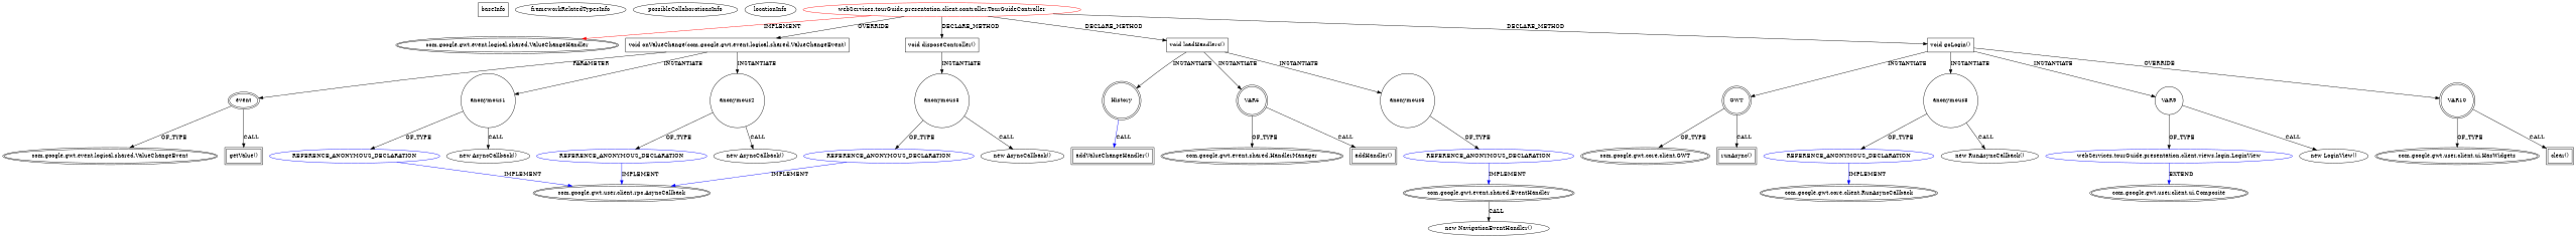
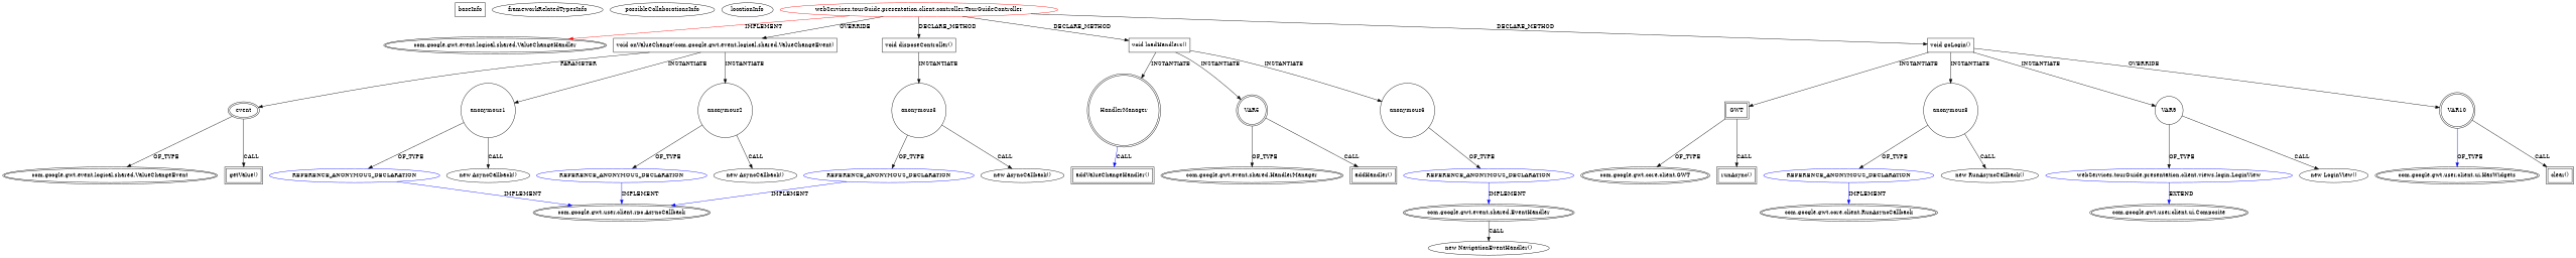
  digraph {
    node [isFrameworkType=false vertexType=VARIABLE_EXPRESION]
    baseInfo [category=extension_graph graphId=4673 isAnonymous=false possibleRelation=true shape=box isFrameworkType="" vertexType=""]
    frameworkRelatedTypesInfo [0="com.google.gwt.event.logical.shared.ValueChangeHandler" isFrameworkType="" vertexType=""]
    possibleCollaborationsInfo [0="4673~CLIENT_METHOD_DECLARATION-INSTANTIATION-~com.google.gwt.event.logical.shared.ValueChangeHandler ~com.google.gwt.core.client.RunAsyncCallback ~false~true" 1="4673~CLIENT_METHOD_DECLARATION-INSTANTIATION-~com.google.gwt.event.logical.shared.ValueChangeHandler ~com.google.gwt.event.shared.EventHandler ~false~true" 2="4673~CLIENT_METHOD_DECLARATION-INSTANTIATION-~com.google.gwt.event.logical.shared.ValueChangeHandler ~com.google.gwt.user.client.rpc.AsyncCallback ~false~true" 3="4673~CLIENT_METHOD_DECLARATION-INSTANTIATION-~com.google.gwt.event.logical.shared.ValueChangeHandler ~com.google.gwt.user.client.ui.Composite ~false~false" 4="4673~OVERRIDING_METHOD_DECLARATION-INSTANTIATION-~com.google.gwt.event.logical.shared.ValueChangeHandler ~com.google.gwt.user.client.rpc.AsyncCallback ~false~true" isFrameworkType="" vertexType=""]
    locationInfo [contextSignature=TourGuideController filePath="/wuiidl-webservice/webservice-master/tourGuide/src/webServices/tourGuide/presentation/client/controller/TourGuideController.java" graphId=4673 projectName="wuiidl-webservice" isFrameworkType="" vertexType=""]
    n5 [color=red label="webServices.tourGuide.presentation.client.controller.TourGuideController" vertexType=ROOT_CLIENT_CLASS_DECLARATION]
    n6 [isFrameworkType=true label="com.google.gwt.event.logical.shared.ValueChangeHandler" peripheries=2 vertexType=FRAMEWORK_INTERFACE_TYPE]
    n7 [label="void onValueChange(com.google.gwt.event.logical.shared.ValueChangeEvent)" shape=box vertexType=OVERRIDING_METHOD_DECLARATION]
    n8 [label="void disposeController()" shape=box vertexType=CLIENT_METHOD_DECLARATION]
    n9 [label="void loadHandlers()" shape=box vertexType=CLIENT_METHOD_DECLARATION]
    n10 [label="void goLogin()" shape=box vertexType=CLIENT_METHOD_DECLARATION]
    n11 [isFrameworkType=true label=event peripheries=2 vertexType=PARAMETER_DECLARATION]
    n12 [label=anonymous1 shape=circle]
    n13 [label=anonymous2 shape=circle]
    n14 [label=anonymous3 shape=circle]
-   n15 [isFrameworkType=true label=History peripheries=2 shape=circle]
+   n15 [isFrameworkType=true label=HandlerManager peripheries=2 shape=circle]
    n16 [isFrameworkType=true label=VAR5 peripheries=2 shape=circle]
    n17 [label=anonymous6 shape=circle]
-   n18 [isFrameworkType=true label=GWT peripheries=2 shape=circle]
+   n18 [isFrameworkType=true label=GWT peripheries=2 shape=box]
    n19 [label=anonymous8 shape=circle]
    n20 [label=VAR9 shape=circle]
    n21 [isFrameworkType=true label=VAR10 peripheries=2 shape=circle]
    n22 [isFrameworkType=true label="com.google.gwt.event.logical.shared.ValueChangeEvent" peripheries=2 vertexType=FRAMEWORK_CLASS_TYPE]
    n23 [isFrameworkType=true label="getValue()" peripheries=2 shape=box vertexType=INSIDE_CALL]
    n24 [color=blue label=REFERENCE_ANONYMOUS_DECLARATION vertexType=REFERENCE_ANONYMOUS_DECLARATION]
    n25 [label="new AsyncCallback()" vertexType=CONSTRUCTOR_CALL]
    n26 [color=blue label=REFERENCE_ANONYMOUS_DECLARATION vertexType=REFERENCE_ANONYMOUS_DECLARATION]
    n27 [label="new AsyncCallback()" vertexType=CONSTRUCTOR_CALL]
    n28 [isFrameworkType=true label="com.google.gwt.user.client.rpc.AsyncCallback" peripheries=2 vertexType=FRAMEWORK_INTERFACE_TYPE]
    n29 [color=blue label=REFERENCE_ANONYMOUS_DECLARATION vertexType=REFERENCE_ANONYMOUS_DECLARATION]
    n30 [label="new AsyncCallback()" vertexType=CONSTRUCTOR_CALL]
    n31 [isFrameworkType=true label="addValueChangeHandler()" peripheries=2 shape=box vertexType=INSIDE_CALL]
    n32 [isFrameworkType=true label="com.google.gwt.event.shared.HandlerManager" peripheries=2 vertexType=FRAMEWORK_CLASS_TYPE]
    n33 [isFrameworkType=true label="addHandler()" peripheries=2 shape=box vertexType=INSIDE_CALL]
    n34 [color=blue label=REFERENCE_ANONYMOUS_DECLARATION vertexType=REFERENCE_ANONYMOUS_DECLARATION]
    n35 [isFrameworkType=true label="com.google.gwt.event.shared.EventHandler" peripheries=2 vertexType=FRAMEWORK_INTERFACE_TYPE]
    n36 [label="new NavigationEventHandler()" vertexType=CONSTRUCTOR_CALL]
    n37 [isFrameworkType=true label="com.google.gwt.core.client.GWT" peripheries=2 vertexType=FRAMEWORK_CLASS_TYPE]
    n38 [isFrameworkType=true label="runAsync()" peripheries=2 shape=box vertexType=INSIDE_CALL]
    n39 [color=blue label=REFERENCE_ANONYMOUS_DECLARATION vertexType=REFERENCE_ANONYMOUS_DECLARATION]
    n40 [label="new RunAsyncCallback()" vertexType=CONSTRUCTOR_CALL]
    n41 [color=blue label="webServices.tourGuide.presentation.client.views.login.LoginView" vertexType=REFERENCE_CLIENT_CLASS_DECLARATION]
    n42 [label="new LoginView()" vertexType=CONSTRUCTOR_CALL]
    n43 [isFrameworkType=true label="com.google.gwt.user.client.ui.HasWidgets" peripheries=2 vertexType=FRAMEWORK_INTERFACE_TYPE]
    n44 [isFrameworkType=true label="clear()" peripheries=2 shape=box vertexType=INSIDE_CALL]
    n45 [isFrameworkType=true label="com.google.gwt.core.client.RunAsyncCallback" peripheries=2 vertexType=FRAMEWORK_INTERFACE_TYPE]
    n46 [isFrameworkType=true label="com.google.gwt.user.client.ui.Composite" peripheries=2 vertexType=FRAMEWORK_CLASS_TYPE]
    n5 -> n6 [color=red label=IMPLEMENT]
    n5 -> n7 [label=OVERRIDE]
    n5 -> n8 [label=DECLARE_METHOD]
    n5 -> n9 [label=DECLARE_METHOD]
    n5 -> n10 [label=DECLARE_METHOD]
    n7 -> n11 [label=PARAMETER]
    n7 -> n12 [label=INSTANTIATE]
    n7 -> n13 [label=INSTANTIATE]
    n8 -> n14 [label=INSTANTIATE]
    n9 -> n15 [label=INSTANTIATE]
    n9 -> n16 [label=INSTANTIATE]
    n9 -> n17 [label=INSTANTIATE]
    n10 -> n18 [label=INSTANTIATE]
    n10 -> n19 [label=INSTANTIATE]
    n10 -> n20 [label=INSTANTIATE]
    n10 -> n21 [label=OVERRIDE]
    n11 -> n22 [label=OF_TYPE]
    n11 -> n23 [label=CALL]
    n12 -> n24 [label=OF_TYPE]
    n12 -> n25 [label=CALL]
    n13 -> n26 [label=OF_TYPE]
    n13 -> n27 [label=CALL]
    n14 -> n29 [label=OF_TYPE]
    n14 -> n30 [label=CALL]
    n15 -> n31 [color=blue label=CALL]
    n16 -> n32 [label=OF_TYPE]
    n16 -> n33 [label=CALL]
    n17 -> n34 [label=OF_TYPE]
    n18 -> n37 [label=OF_TYPE]
    n18 -> n38 [label=CALL]
    n19 -> n39 [label=OF_TYPE]
    n19 -> n40 [label=CALL]
    n20 -> n41 [label=OF_TYPE]
    n20 -> n42 [label=CALL]
-   n21 -> n43 [label=OF_TYPE]
+   n21 -> n43 [label=OF_TYPE color=blue]
    n21 -> n44 [label=CALL]
    n24 -> n28 [color=blue label=IMPLEMENT]
    n26 -> n28 [color=blue label=IMPLEMENT]
    n29 -> n28 [color=blue label=IMPLEMENT]
    n34 -> n35 [color=blue label=IMPLEMENT]
    n35 -> n36 [label=CALL]
    n39 -> n45 [color=blue label=IMPLEMENT]
    n41 -> n46 [color=blue label=EXTEND]
  }
